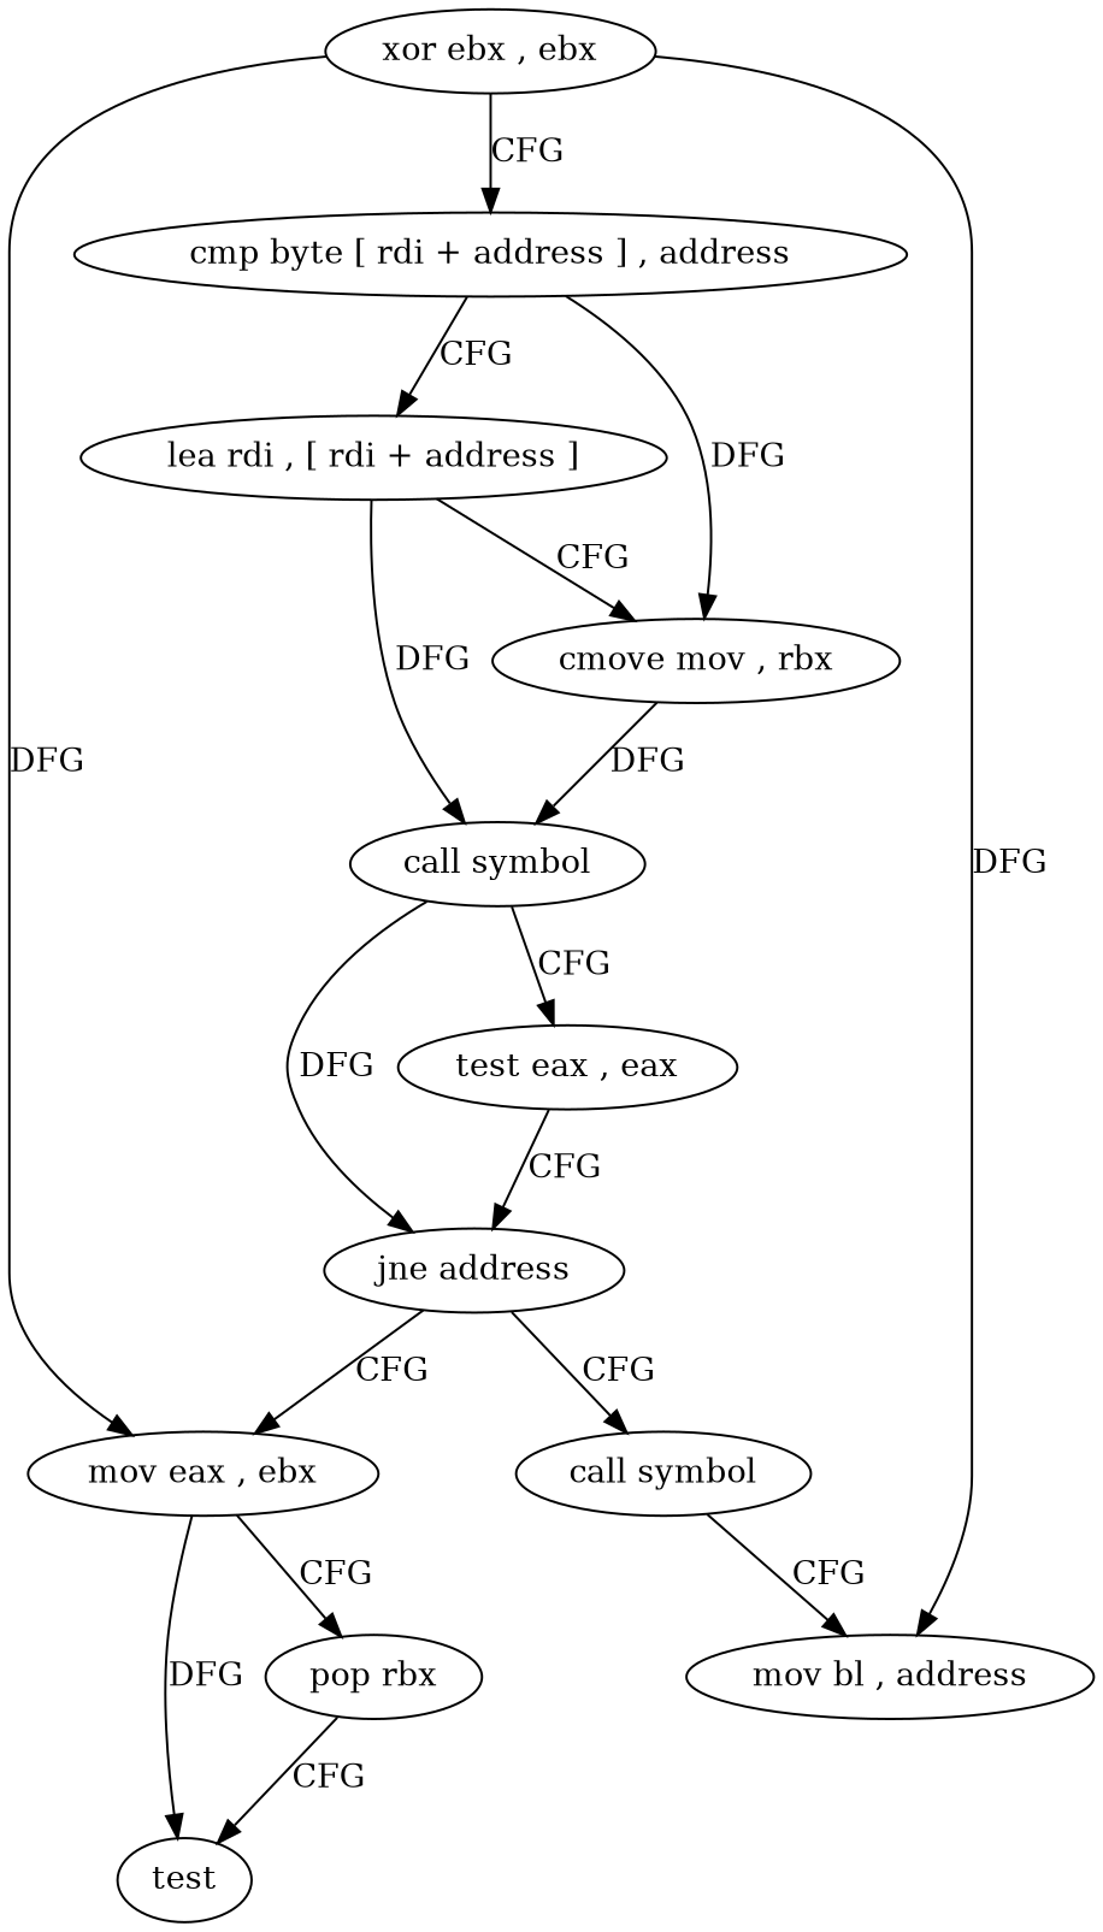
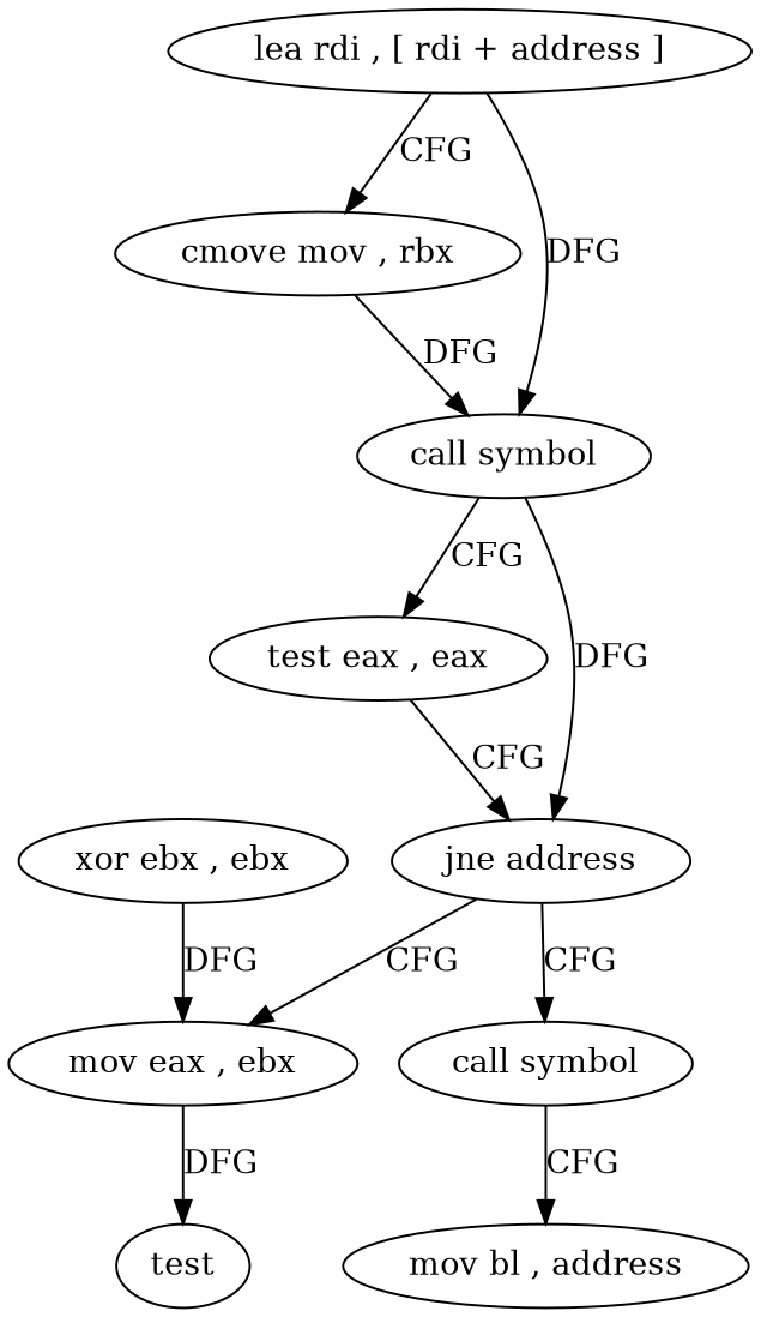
  digraph {
    n1 [label="xor ebx , ebx"]
-   n2 [label="cmp byte [ rdi + address ] , address"]
    n3 [label="mov eax , ebx"]
    n4 [label="mov bl , address"]
    n5 [label="lea rdi , [ rdi + address ]"]
    n6 [label="cmove mov , rbx"]
-   n7 [label="pop rbx"]
    n8 [label=test]
    n9 [label="call symbol"]
    n10 [label="test eax , eax"]
    n11 [label="jne address"]
    n12 [label="call symbol"]
-   n1 -> n2 [label=CFG]
    n1 -> n3 [label=DFG]
-   n1 -> n4 [label=DFG]
-   n2 -> n5 [label=CFG]
-   n2 -> n6 [label=DFG]
-   n3 -> n7 [label=CFG]
    n3 -> n8 [label=DFG]
    n5 -> n6 [label=CFG]
    n5 -> n9 [label=DFG]
    n6 -> n9 [label=DFG]
-   n7 -> n8 [label=CFG]
    n9 -> n10 [label=CFG]
    n9 -> n11 [label=DFG]
    n10 -> n11 [label=CFG]
    n11 -> n3 [label=CFG]
    n11 -> n12 [label=CFG]
    n12 -> n4 [label=CFG]
  }
